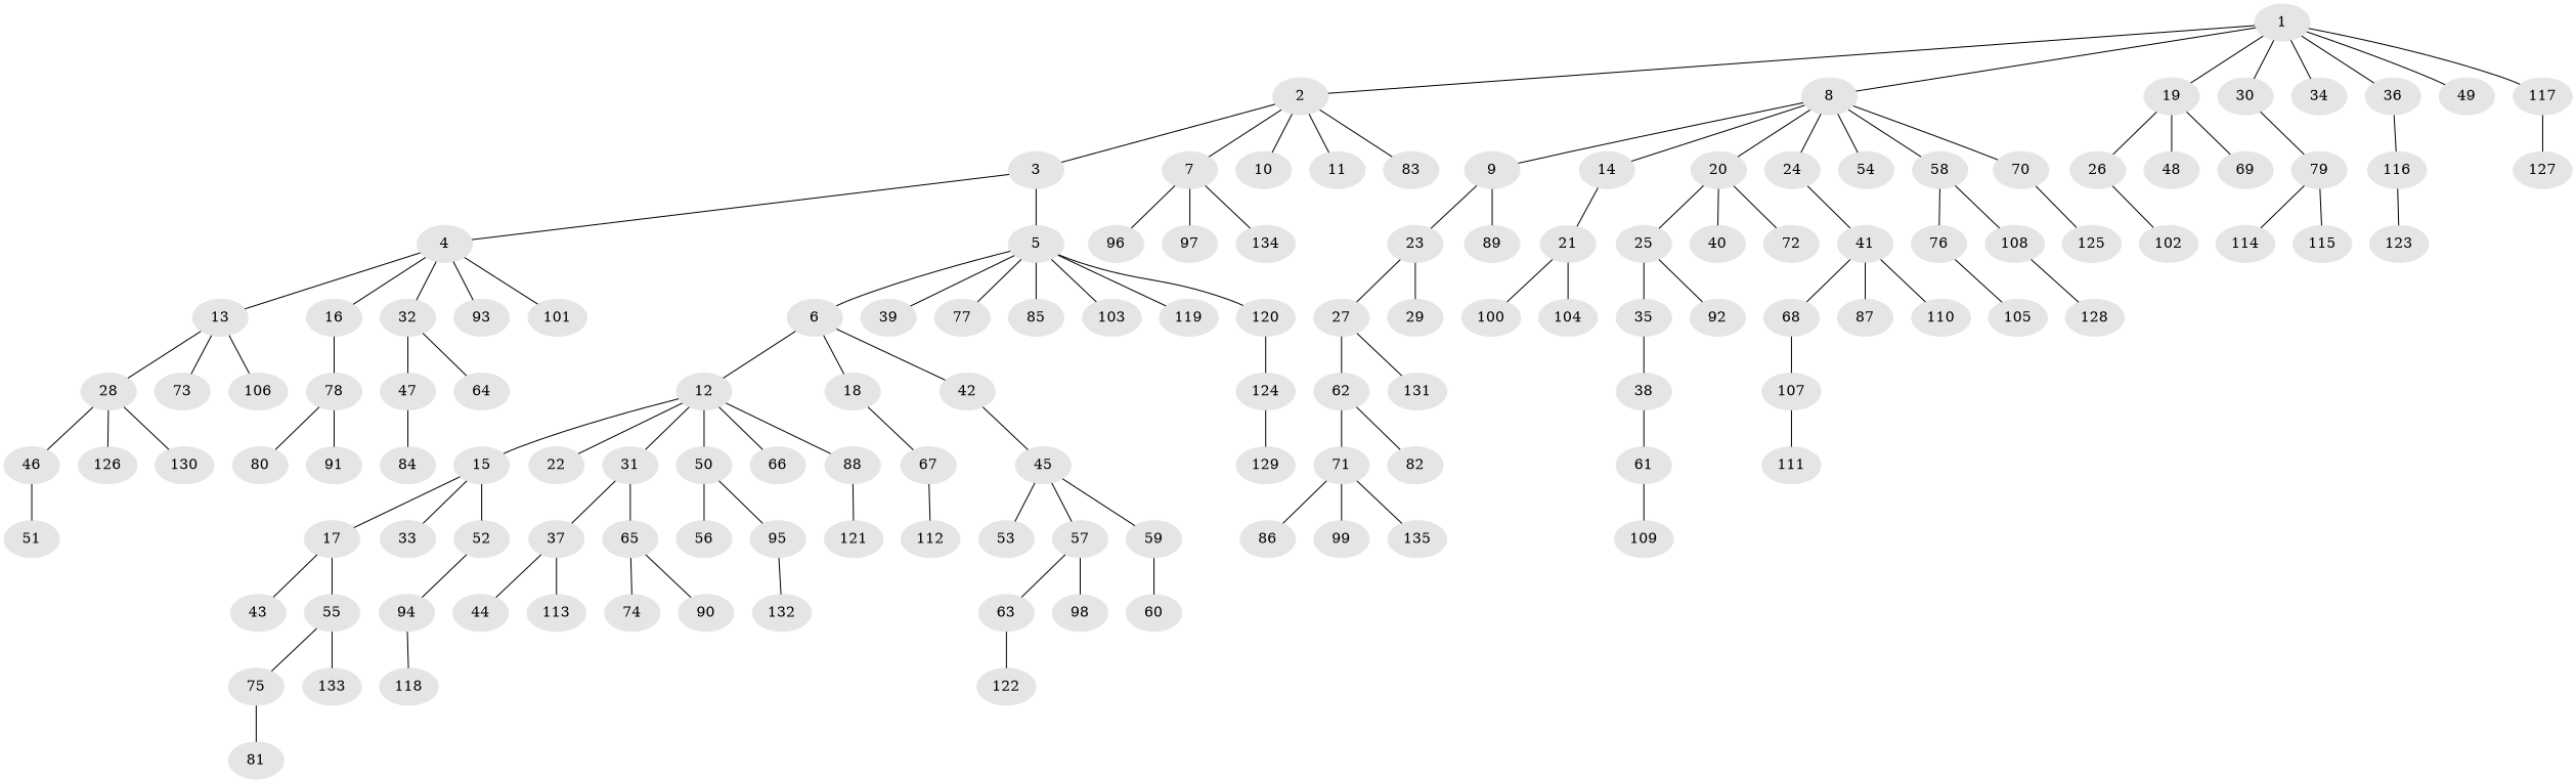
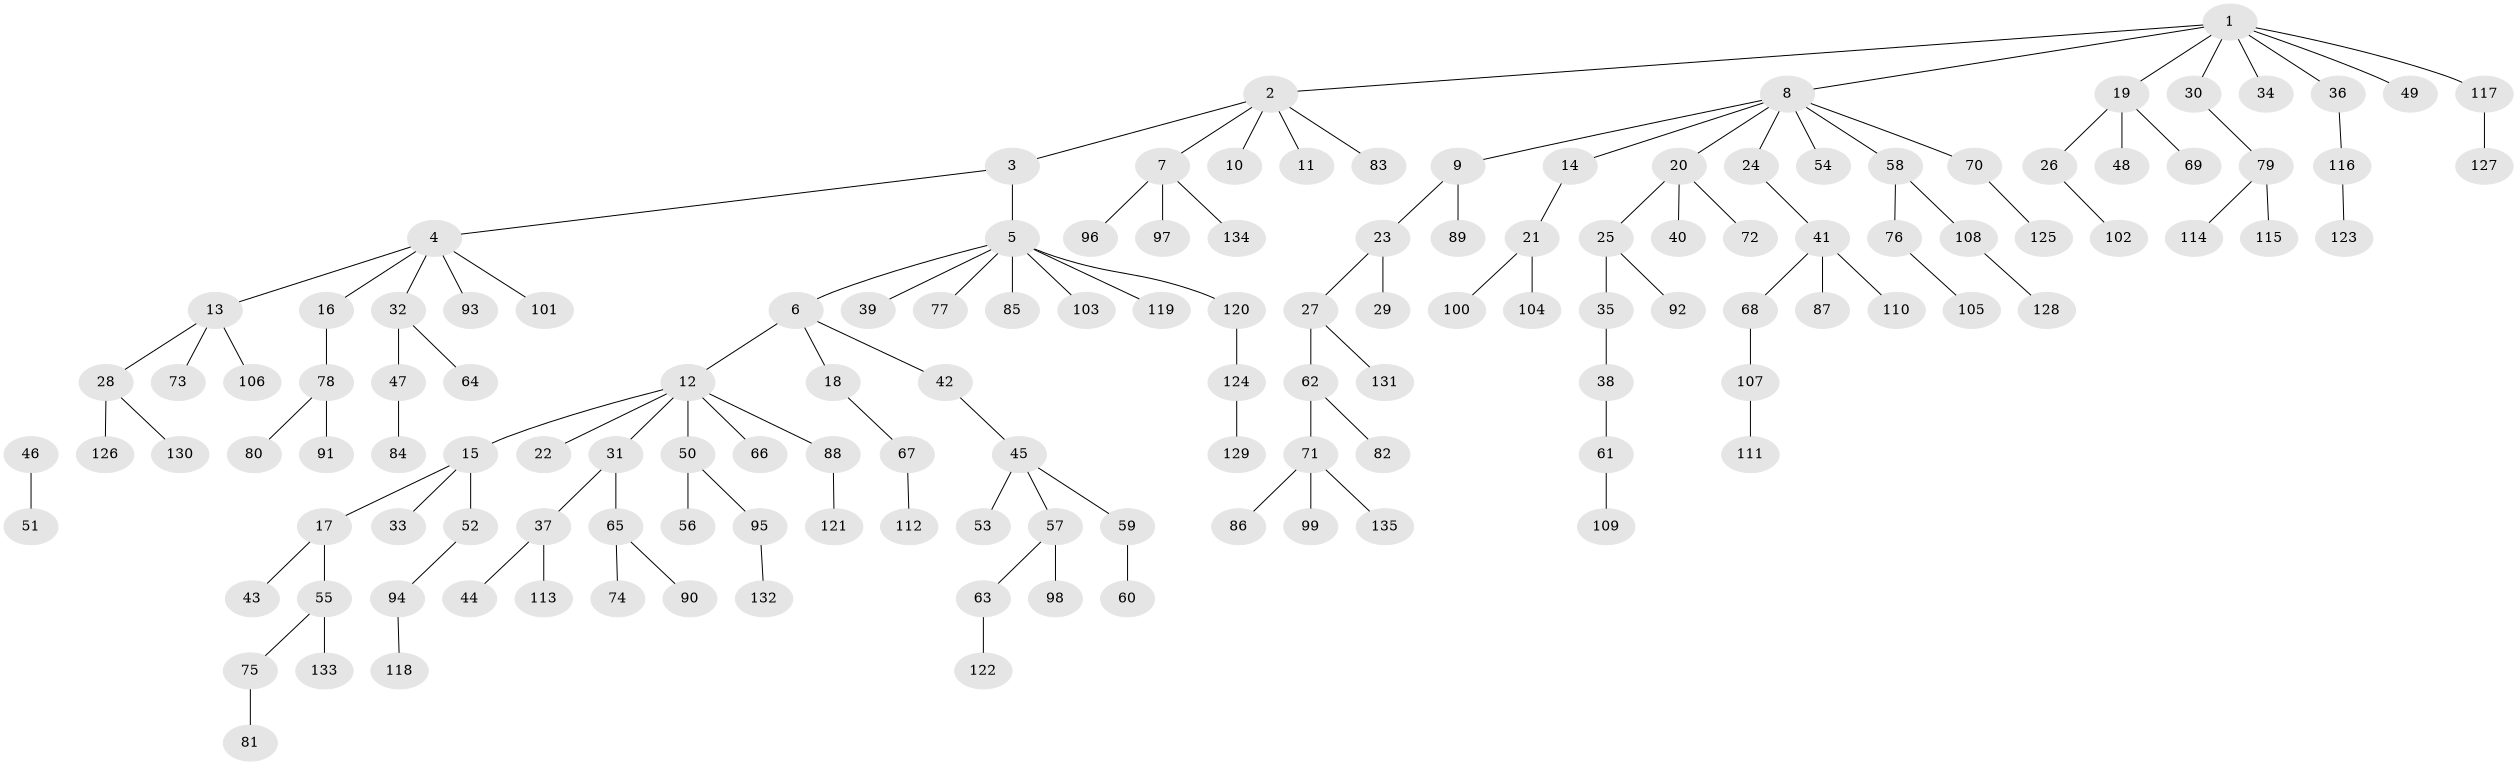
  graph {
    node [color=gray90 style=filled]
    1
    2
    8
    19
    30
    34
    36
    49
    117
    3
    7
    10
    11
    83
    9
    14
    20
    24
    54
    58
    70
    26
    48
    69
    79
    116
    127
    4
    5
    96
    97
    134
    13
    16
    32
    93
    101
    6
    39
    77
    85
    103
    119
    120
    28
    73
    106
    78
    47
    64
    12
    18
    42
    124
    15
    22
    31
    50
    66
    88
    67
    45
    23
    89
    21
    25
    40
    72
    41
    76
    108
    125
    27
    29
    17
    33
    52
    37
    65
    56
    95
    121
    46
    126
    130
    100
    104
    43
    55
    94
    80
    91
    75
    133
    112
    102
    35
    92
    62
    131
    68
    87
    110
    38
    71
    82
    51
    114
    115
    44
    113
    74
    90
    84
    61
    123
    109
    107
    53
    57
    59
    63
    98
    60
    132
    118
    81
    122
    105
    128
    86
    99
    135
    111
    129
    1 -- 2
    1 -- 8
    1 -- 19
    1 -- 30
    1 -- 34
    1 -- 36
    1 -- 49
    1 -- 117
    2 -- 3
    2 -- 7
    2 -- 10
    2 -- 11
    2 -- 83
    8 -- 9
    8 -- 14
    8 -- 20
    8 -- 24
    8 -- 54
    8 -- 58
    8 -- 70
    19 -- 26
    19 -- 48
    19 -- 69
    30 -- 79
    36 -- 116
    117 -- 127
    3 -- 4
    3 -- 5
    7 -- 96
    7 -- 97
    7 -- 134
    9 -- 23
    9 -- 89
    14 -- 21
    20 -- 25
    20 -- 40
    20 -- 72
    24 -- 41
    58 -- 76
    58 -- 108
    70 -- 125
    26 -- 102
    79 -- 114
    79 -- 115
    116 -- 123
    4 -- 13
    4 -- 16
    4 -- 32
    4 -- 93
    4 -- 101
    5 -- 6
    5 -- 39
    5 -- 77
    5 -- 85
    5 -- 103
    5 -- 119
    5 -- 120
    13 -- 28
    13 -- 73
    13 -- 106
    16 -- 78
    32 -- 47
    32 -- 64
    6 -- 12
    6 -- 18
    6 -- 42
    120 -- 124
-   28 -- 46
    28 -- 126
    28 -- 130
    78 -- 80
    78 -- 91
    47 -- 84
    12 -- 15
    12 -- 22
    12 -- 31
    12 -- 50
    12 -- 66
    12 -- 88
    18 -- 67
    42 -- 45
    124 -- 129
    15 -- 17
    15 -- 33
    15 -- 52
    31 -- 37
    31 -- 65
    50 -- 56
    50 -- 95
    88 -- 121
    67 -- 112
    45 -- 53
    45 -- 57
    45 -- 59
    23 -- 27
    23 -- 29
    21 -- 100
    21 -- 104
    25 -- 35
    25 -- 92
    41 -- 68
    41 -- 87
    41 -- 110
    76 -- 105
    108 -- 128
    27 -- 62
    27 -- 131
    17 -- 43
    17 -- 55
    52 -- 94
    37 -- 44
    37 -- 113
    65 -- 74
    65 -- 90
    95 -- 132
    46 -- 51
    55 -- 75
    55 -- 133
    94 -- 118
    75 -- 81
    35 -- 38
    62 -- 71
    62 -- 82
    68 -- 107
    38 -- 61
    71 -- 86
    71 -- 99
    71 -- 135
    61 -- 109
    107 -- 111
    57 -- 63
    57 -- 98
    59 -- 60
    63 -- 122
  }
